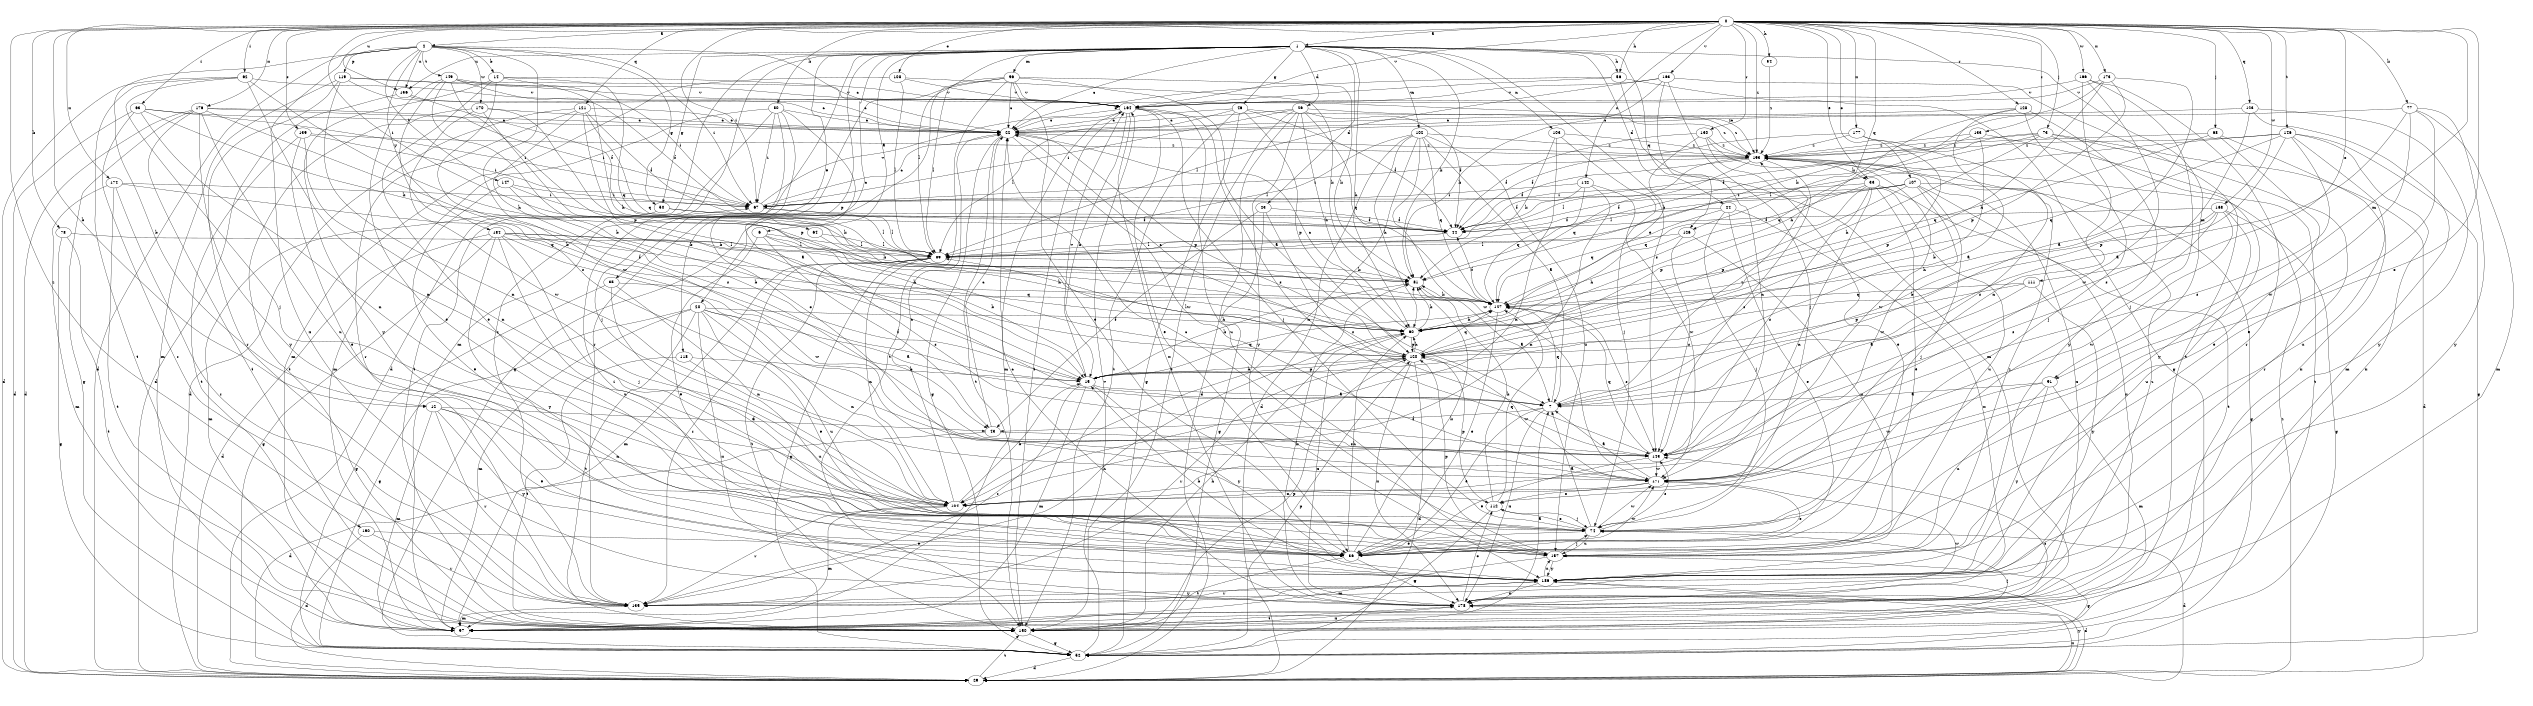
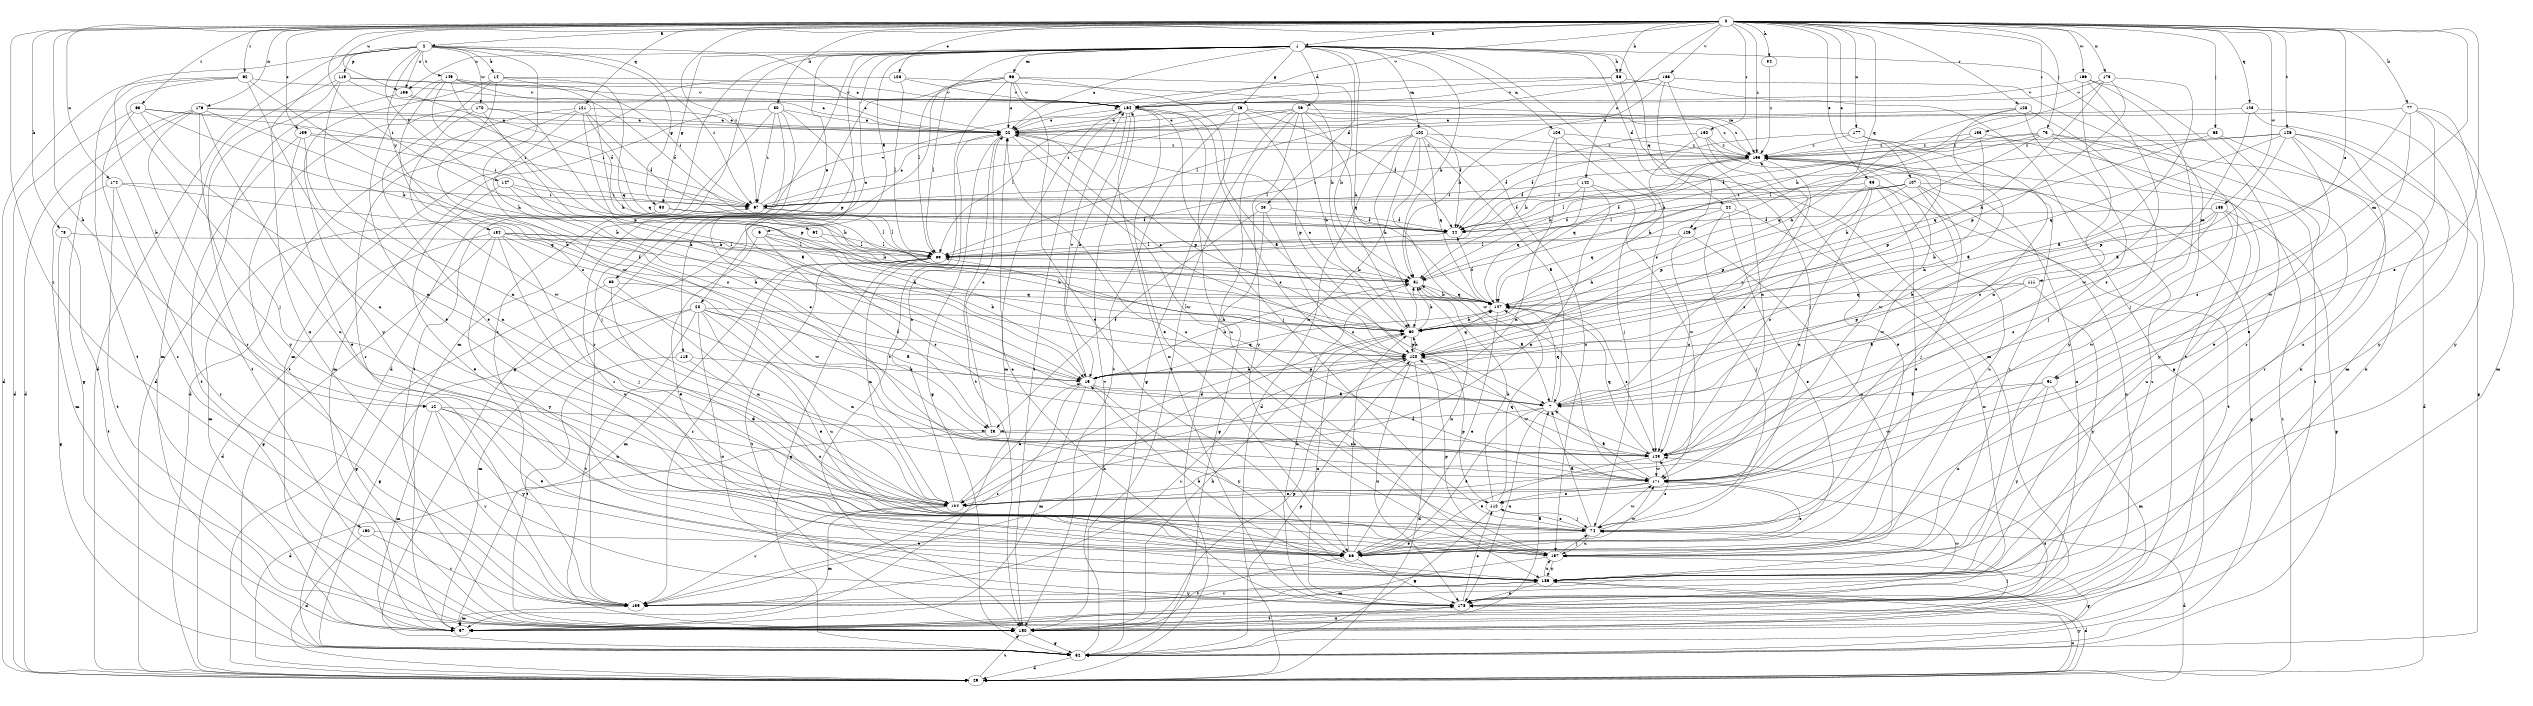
  strict digraph {
    0
    1
    2
    12
    33
    54
    56
    62
    63
    64
    67
    68
    73
    77
    78
    80
    91
    107
    108
    111
    112
    121
    123
    126
    128
    130
    133
    139
    142
    146
    156
    163
    164
    166
    168
    173
    174
    176
    177
    190
    193
    6
    20
    22
    23
    24
    26
    29
    35
    46
    50
    60
    81
    89
    96
    97
    102
    103
    118
    135
    143
    14
    119
    147
    149
    170
    171
    178
    184
    36
    43
    104
    186
    120
    150
    157
    52
    74
    44
    127
    7
    15
    0 -> 1 [label=a]
    0 -> 2 [label=a]
    0 -> 12 [label=b]
    0 -> 33 [label=e]
    0 -> 54 [label=h]
    0 -> 56 [label=h]
    0 -> 62 [label=i]
    0 -> 63 [label=i]
    0 -> 64 [label=i]
    0 -> 67 [label=i]
    0 -> 68 [label=j]
    0 -> 73 [label=j]
    0 -> 77 [label=k]
    0 -> 78 [label=k]
    0 -> 80 [label=k]
    0 -> 91 [label=m]
    0 -> 107 [label=o]
    0 -> 108 [label=o]
    0 -> 111 [label=o]
    0 -> 112 [label=o]
    0 -> 121 [label=q]
    0 -> 123 [label=q]
    0 -> 126 [label=q]
    0 -> 128 [label=r]
    0 -> 130 [label=r]
    0 -> 133 [label=r]
    0 -> 139 [label=s]
    0 -> 142 [label=s]
    0 -> 146 [label=t]
    0 -> 156 [label=u]
    0 -> 163 [label=v]
    0 -> 164 [label=v]
    0 -> 166 [label=w]
    0 -> 168 [label=w]
    0 -> 173 [label=x]
    0 -> 174 [label=x]
    0 -> 176 [label=x]
    0 -> 177 [label=x]
    0 -> 190 [label=z]
    0 -> 193 [label=z]
    1 -> 56 [label=h]
    1 -> 91 [label=m]
    1 -> 126 [label=q]
    1 -> 156 [label=u]
    1 -> 6 [label=a]
    1 -> 20 [label=c]
    1 -> 22 [label=c]
    1 -> 23 [label=d]
    1 -> 24 [label=d]
    1 -> 26 [label=d]
    1 -> 29 [label=d]
    1 -> 35 [label=e]
    1 -> 46 [label=g]
    1 -> 50 [label=g]
    1 -> 60 [label=h]
    1 -> 81 [label=k]
    1 -> 89 [label=l]
    1 -> 96 [label=m]
    1 -> 97 [label=m]
    1 -> 102 [label=n]
    1 -> 103 [label=n]
    1 -> 118 [label=p]
    1 -> 135 [label=r]
    1 -> 143 [label=s]
    2 -> 12 [label=b]
    2 -> 67 [label=i]
    2 -> 156 [label=u]
    2 -> 22 [label=c]
    2 -> 29 [label=d]
    2 -> 50 [label=g]
    2 -> 14 [label=b]
    2 -> 119 [label=p]
    2 -> 147 [label=t]
    2 -> 149 [label=t]
    2 -> 170 [label=w]
    2 -> 171 [label=w]
    2 -> 178 [label=x]
    2 -> 184 [label=y]
    12 -> 97 [label=m]
    12 -> 135 [label=r]
    12 -> 36 [label=e]
    12 -> 43 [label=f]
    12 -> 104 [label=n]
    12 -> 186 [label=y]
    33 -> 67 [label=i]
    33 -> 143 [label=s]
    33 -> 36 [label=e]
    33 -> 104 [label=n]
    33 -> 120 [label=p]
    33 -> 150 [label=t]
    33 -> 157 [label=u]
    54 -> 193 [label=z]
    56 -> 164 [label=v]
    56 -> 22 [label=c]
    56 -> 97 [label=m]
    56 -> 52 [label=g]
    62 -> 164 [label=v]
    62 -> 29 [label=d]
    62 -> 60 [label=h]
    62 -> 104 [label=n]
    62 -> 150 [label=t]
    62 -> 74 [label=j]
    63 -> 67 [label=i]
    63 -> 22 [label=c]
    63 -> 29 [label=d]
    63 -> 81 [label=k]
    63 -> 135 [label=r]
    63 -> 104 [label=n]
    64 -> 60 [label=h]
    64 -> 89 [label=l]
    67 -> 164 [label=v]
    67 -> 22 [label=c]
    67 -> 89 [label=l]
    67 -> 44 [label=f]
    68 -> 193 [label=z]
    68 -> 178 [label=x]
    68 -> 36 [label=e]
    68 -> 127 [label=q]
    73 -> 193 [label=z]
    73 -> 29 [label=d]
    73 -> 60 [label=h]
    73 -> 81 [label=k]
    73 -> 135 [label=r]
    73 -> 186 [label=y]
    73 -> 44 [label=f]
    77 -> 22 [label=c]
    77 -> 97 [label=m]
    77 -> 171 [label=w]
    77 -> 36 [label=e]
    77 -> 186 [label=y]
    77 -> 7 [label=a]
    78 -> 89 [label=l]
    78 -> 150 [label=t]
    78 -> 52 [label=g]
    80 -> 67 [label=i]
    80 -> 112 [label=o]
    80 -> 22 [label=c]
    80 -> 97 [label=m]
    80 -> 150 [label=t]
    80 -> 74 [label=j]
    80 -> 7 [label=a]
    91 -> 97 [label=m]
    91 -> 171 [label=w]
    91 -> 186 [label=y]
    91 -> 157 [label=u]
    91 -> 7 [label=a]
    107 -> 67 [label=i]
    107 -> 89 [label=l]
    107 -> 171 [label=w]
    107 -> 178 [label=x]
    107 -> 120 [label=p]
    107 -> 52 [label=g]
    107 -> 74 [label=j]
    107 -> 44 [label=f]
    108 -> 164 [label=v]
    108 -> 81 [label=k]
    108 -> 89 [label=l]
    108 -> 97 [label=m]
    111 -> 186 [label=y]
    111 -> 120 [label=p]
    111 -> 127 [label=q]
    111 -> 7 [label=a]
    112 -> 81 [label=k]
    112 -> 120 [label=p]
    112 -> 52 [label=g]
    112 -> 74 [label=j]
    112 -> 127 [label=q]
    121 -> 22 [label=c]
    121 -> 29 [label=d]
    121 -> 135 [label=r]
    121 -> 143 [label=s]
    121 -> 44 [label=f]
    121 -> 127 [label=q]
    121 -> 15 [label=b]
    123 -> 22 [label=c]
    123 -> 97 [label=m]
    123 -> 143 [label=s]
    123 -> 186 [label=y]
    126 -> 60 [label=h]
    126 -> 89 [label=l]
    126 -> 143 [label=s]
    126 -> 157 [label=u]
    128 -> 22 [label=c]
    128 -> 60 [label=h]
    128 -> 186 [label=y]
    128 -> 74 [label=j]
    128 -> 7 [label=a]
    130 -> 193 [label=z]
-   130 -> 60 [label=e]
+   130 -> 60 [label=h]
    130 -> 171 [label=w]
    130 -> 36 [label=e]
    130 -> 44 [label=f]
    133 -> 193 [label=z]
    133 -> 150 [label=t]
    133 -> 127 [label=q]
    133 -> 15 [label=b]
    139 -> 67 [label=i]
    139 -> 193 [label=z]
    139 -> 36 [label=e]
    139 -> 104 [label=n]
    139 -> 150 [label=t]
    142 -> 67 [label=i]
    142 -> 171 [label=w]
    142 -> 104 [label=n]
    142 -> 44 [label=f]
    142 -> 127 [label=q]
    146 -> 193 [label=z]
    146 -> 89 [label=l]
    146 -> 143 [label=s]
    146 -> 178 [label=x]
    146 -> 120 [label=p]
    146 -> 157 [label=u]
    146 -> 52 [label=g]
    146 -> 127 [label=q]
    156 -> 22 [label=c]
    156 -> 29 [label=d]
    156 -> 44 [label=f]
    163 -> 164 [label=v]
    163 -> 81 [label=k]
    163 -> 89 [label=l]
    163 -> 104 [label=n]
    163 -> 150 [label=t]
    163 -> 74 [label=j]
    164 -> 22 [label=c]
    164 -> 97 [label=m]
    164 -> 143 [label=s]
    164 -> 178 [label=x]
    164 -> 36 [label=e]
    164 -> 150 [label=t]
    164 -> 157 [label=u]
    164 -> 74 [label=j]
    164 -> 15 [label=b]
    166 -> 164 [label=v]
    166 -> 135 [label=r]
    166 -> 171 [label=w]
    166 -> 104 [label=n]
    166 -> 74 [label=j]
    168 -> 60 [label=h]
    168 -> 143 [label=s]
    168 -> 171 [label=w]
    168 -> 157 [label=u]
    168 -> 52 [label=g]
    168 -> 44 [label=f]
    168 -> 15 [label=b]
    173 -> 164 [label=v]
    173 -> 60 [label=h]
    173 -> 81 [label=k]
    173 -> 120 [label=p]
    173 -> 7 [label=a]
    174 -> 67 [label=i]
    174 -> 97 [label=m]
    174 -> 135 [label=r]
    174 -> 150 [label=t]
    174 -> 127 [label=q]
    176 -> 67 [label=i]
    176 -> 22 [label=c]
    176 -> 29 [label=d]
    176 -> 186 [label=y]
    176 -> 150 [label=t]
    176 -> 157 [label=u]
    176 -> 52 [label=g]
    176 -> 15 [label=b]
    177 -> 193 [label=z]
    177 -> 143 [label=s]
    177 -> 120 [label=p]
    177 -> 44 [label=f]
    190 -> 29 [label=d]
    190 -> 135 [label=r]
    190 -> 36 [label=e]
    193 -> 67 [label=i]
-   193 -> 33 [label=k]
+   193 -> 81 [label=k]
    193 -> 89 [label=l]
    193 -> 143 [label=s]
    193 -> 178 [label=x]
    193 -> 44 [label=f]
    193 -> 127 [label=q]
    6 -> 89 [label=l]
    6 -> 143 [label=s]
    6 -> 36 [label=e]
    6 -> 43 [label=f]
    6 -> 15 [label=b]
    20 -> 60 [label=h]
    20 -> 97 [label=m]
    20 -> 178 [label=x]
    20 -> 36 [label=e]
    20 -> 104 [label=n]
    20 -> 150 [label=t]
    20 -> 157 [label=u]
    20 -> 52 [label=g]
    20 -> 7 [label=a]
    22 -> 193 [label=z]
    22 -> 171 [label=w]
    22 -> 120 [label=p]
    22 -> 150 [label=t]
    22 -> 52 [label=g]
    23 -> 143 [label=s]
    23 -> 43 [label=f]
    23 -> 52 [label=g]
    23 -> 44 [label=f]
    24 -> 178 [label=x]
    24 -> 36 [label=e]
    24 -> 74 [label=j]
    24 -> 44 [label=f]
    24 -> 127 [label=q]
    26 -> 67 [label=i]
    26 -> 193 [label=z]
    26 -> 22 [label=c]
    26 -> 29 [label=d]
    26 -> 60 [label=h]
    26 -> 186 [label=y]
    26 -> 150 [label=t]
    26 -> 44 [label=f]
    26 -> 127 [label=q]
    29 -> 193 [label=z]
    29 -> 178 [label=x]
    29 -> 186 [label=y]
    29 -> 150 [label=t]
    35 -> 104 [label=n]
    35 -> 157 [label=u]
    35 -> 52 [label=g]
    35 -> 127 [label=q]
    46 -> 193 [label=z]
    46 -> 22 [label=c]
    46 -> 89 [label=l]
    46 -> 120 [label=p]
    46 -> 150 [label=t]
    46 -> 52 [label=g]
    46 -> 44 [label=f]
    50 -> 89 [label=l]
    50 -> 97 [label=m]
    50 -> 44 [label=f]
    60 -> 22 [label=c]
    60 -> 81 [label=k]
    60 -> 178 [label=x]
    60 -> 120 [label=p]
-   33 -> 127 [label=q]
+   81 -> 127 [label=q]
    81 -> 7 [label=a]
    89 -> 81 [label=k]
    89 -> 97 [label=m]
    89 -> 135 [label=r]
    89 -> 104 [label=n]
    89 -> 150 [label=t]
    89 -> 52 [label=g]
    96 -> 164 [label=v]
    96 -> 22 [label=c]
    96 -> 81 [label=k]
    96 -> 89 [label=l]
    96 -> 135 [label=r]
    96 -> 36 [label=e]
    96 -> 150 [label=t]
    96 -> 52 [label=g]
    96 -> 7 [label=a]
    97 -> 143 [label=s]
    102 -> 193 [label=z]
    102 -> 29 [label=d]
    102 -> 60 [label=h]
    102 -> 89 [label=l]
    102 -> 171 [label=w]
    102 -> 104 [label=n]
    102 -> 157 [label=u]
    102 -> 127 [label=q]
    102 -> 7 [label=a]
    103 -> 193 [label=z]
    103 -> 81 [label=k]
    103 -> 104 [label=n]
    103 -> 74 [label=j]
    118 -> 150 [label=t]
    118 -> 157 [label=u]
    118 -> 15 [label=b]
    135 -> 60 [label=h]
    135 -> 97 [label=m]
    135 -> 186 [label=y]
    143 -> 171 [label=w]
    143 -> 36 [label=e]
    143 -> 127 [label=q]
    14 -> 164 [label=v]
    14 -> 60 [label=h]
    14 -> 36 [label=e]
    14 -> 43 [label=f]
    14 -> 186 [label=y]
    14 -> 127 [label=q]
    119 -> 164 [label=v]
    119 -> 193 [label=z]
    119 -> 22 [label=c]
    119 -> 97 [label=m]
    119 -> 135 [label=r]
    119 -> 104 [label=n]
    147 -> 67 [label=i]
    147 -> 81 [label=k]
    147 -> 36 [label=e]
    147 -> 15 [label=b]
    149 -> 67 [label=i]
    149 -> 164 [label=v]
    149 -> 143 [label=s]
    149 -> 36 [label=e]
    149 -> 120 [label=p]
    149 -> 44 [label=f]
    149 -> 15 [label=b]
    170 -> 22 [label=c]
    170 -> 171 [label=w]
    170 -> 120 [label=p]
    170 -> 150 [label=t]
    170 -> 15 [label=b]
    171 -> 112 [label=o]
    171 -> 36 [label=e]
    171 -> 104 [label=n]
    171 -> 7 [label=a]
    178 -> 112 [label=o]
    178 -> 193 [label=z]
    178 -> 22 [label=c]
    178 -> 81 [label=k]
    178 -> 171 [label=w]
    178 -> 150 [label=t]
    184 -> 29 [label=d]
    184 -> 60 [label=h]
    184 -> 81 [label=k]
    184 -> 89 [label=l]
    184 -> 171 [label=w]
    184 -> 186 [label=y]
    184 -> 157 [label=u]
    184 -> 52 [label=g]
    184 -> 74 [label=j]
    36 -> 67 [label=i]
    36 -> 60 [label=h]
    36 -> 81 [label=k]
    36 -> 171 [label=w]
    36 -> 178 [label=x]
    36 -> 150 [label=t]
    43 -> 22 [label=c]
    43 -> 29 [label=d]
    43 -> 143 [label=s]
    104 -> 22 [label=c]
    104 -> 97 [label=m]
    104 -> 135 [label=r]
    104 -> 15 [label=b]
    186 -> 193 [label=z]
    186 -> 29 [label=d]
    186 -> 135 [label=r]
    186 -> 178 [label=x]
    186 -> 157 [label=u]
    186 -> 15 [label=b]
    120 -> 22 [label=c]
    120 -> 29 [label=d]
    120 -> 60 [label=h]
    120 -> 89 [label=l]
    120 -> 135 [label=r]
    120 -> 171 [label=w]
    120 -> 178 [label=x]
    120 -> 127 [label=q]
    120 -> 15 [label=b]
    150 -> 60 [label=h]
    150 -> 178 [label=x]
    150 -> 120 [label=p]
    150 -> 52 [label=g]
    150 -> 74 [label=j]
    150 -> 7 [label=a]
    157 -> 97 [label=m]
    157 -> 186 [label=y]
    157 -> 120 [label=p]
    157 -> 52 [label=g]
    157 -> 74 [label=j]
    52 -> 164 [label=v]
    52 -> 29 [label=d]
    52 -> 120 [label=p]
    74 -> 112 [label=o]
    74 -> 22 [label=c]
    74 -> 29 [label=d]
    74 -> 143 [label=s]
    74 -> 171 [label=w]
    74 -> 36 [label=e]
    74 -> 157 [label=u]
    74 -> 7 [label=a]
    44 -> 89 [label=l]
    127 -> 60 [label=h]
    127 -> 81 [label=k]
    127 -> 143 [label=s]
    127 -> 36 [label=e]
    127 -> 44 [label=f]
    7 -> 193 [label=z]
    7 -> 178 [label=x]
    7 -> 36 [label=e]
    7 -> 43 [label=f]
    7 -> 127 [label=q]
    15 -> 164 [label=v]
    15 -> 81 [label=k]
    15 -> 97 [label=m]
    15 -> 135 [label=r]
    15 -> 186 [label=y]
    15 -> 120 [label=p]
    15 -> 127 [label=q]
    15 -> 7 [label=a]
  }
